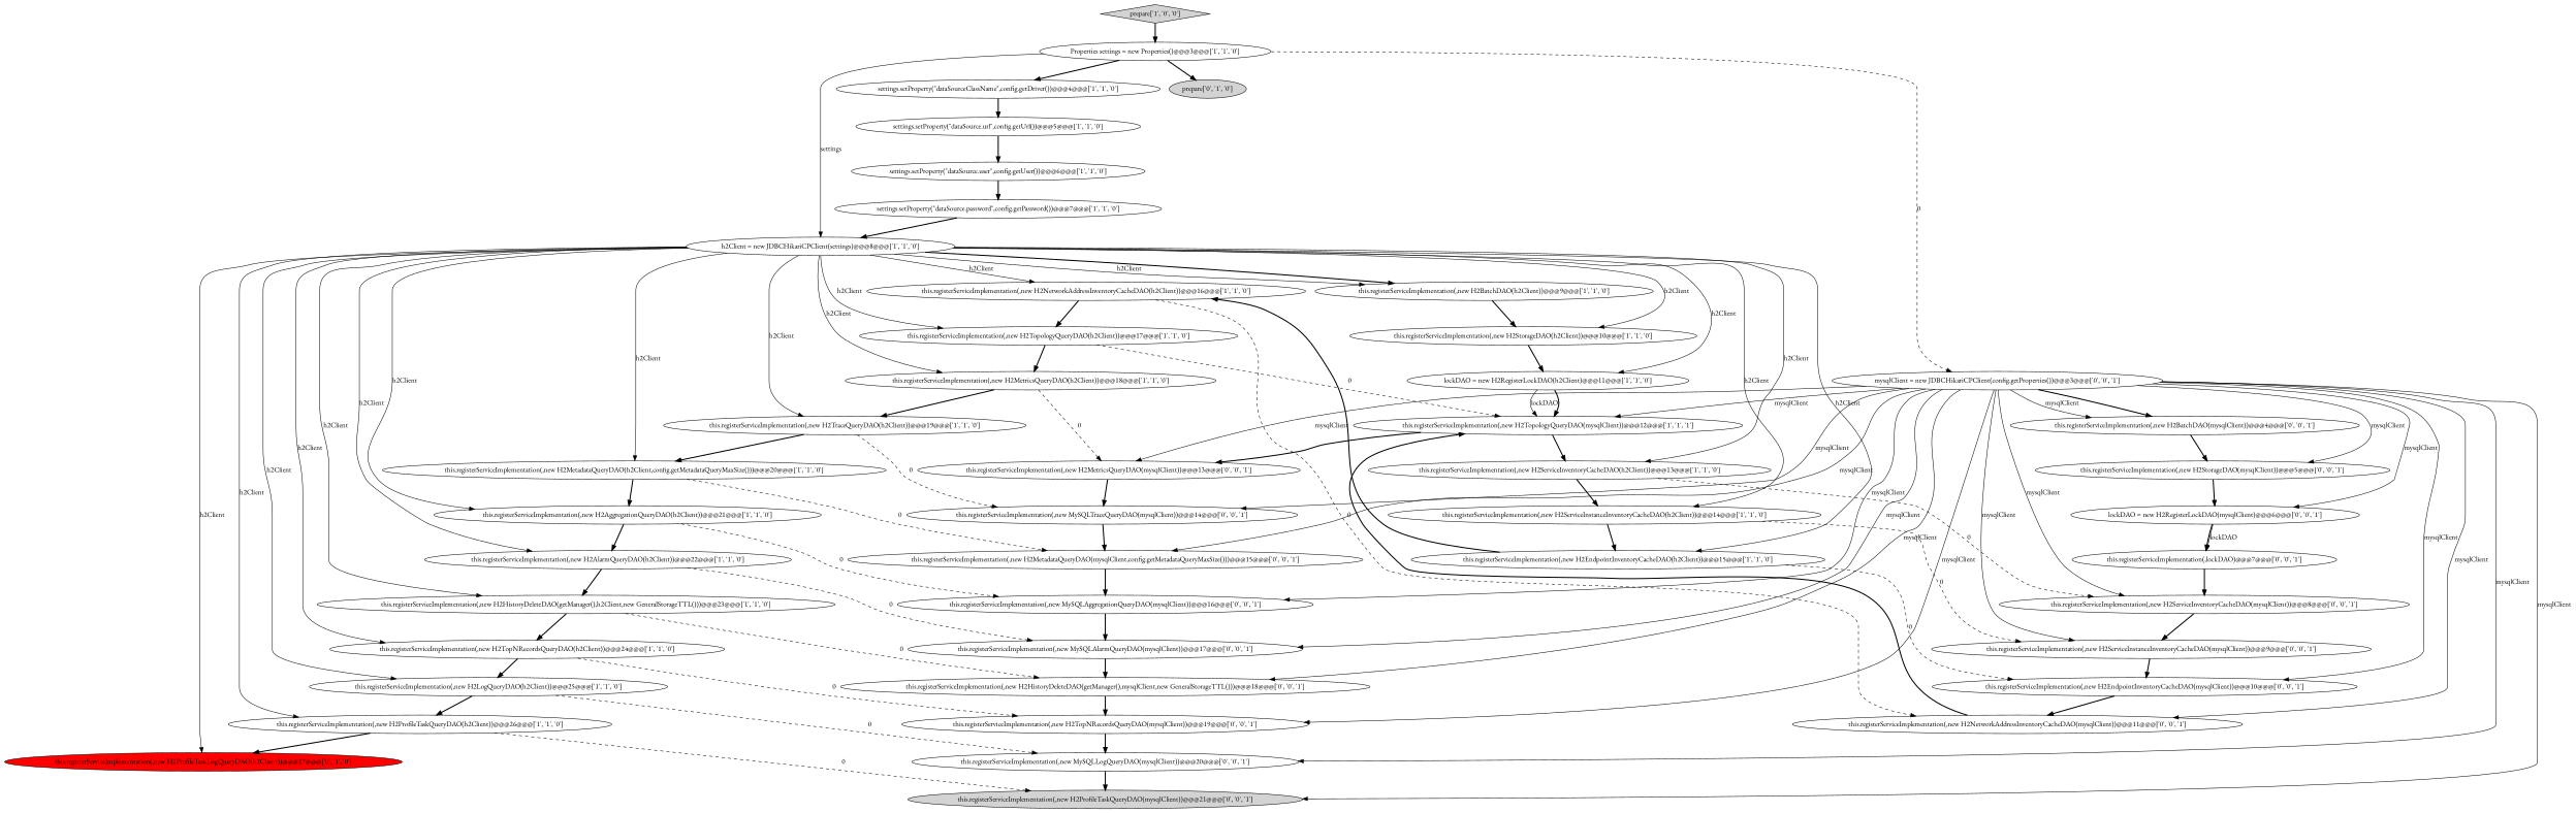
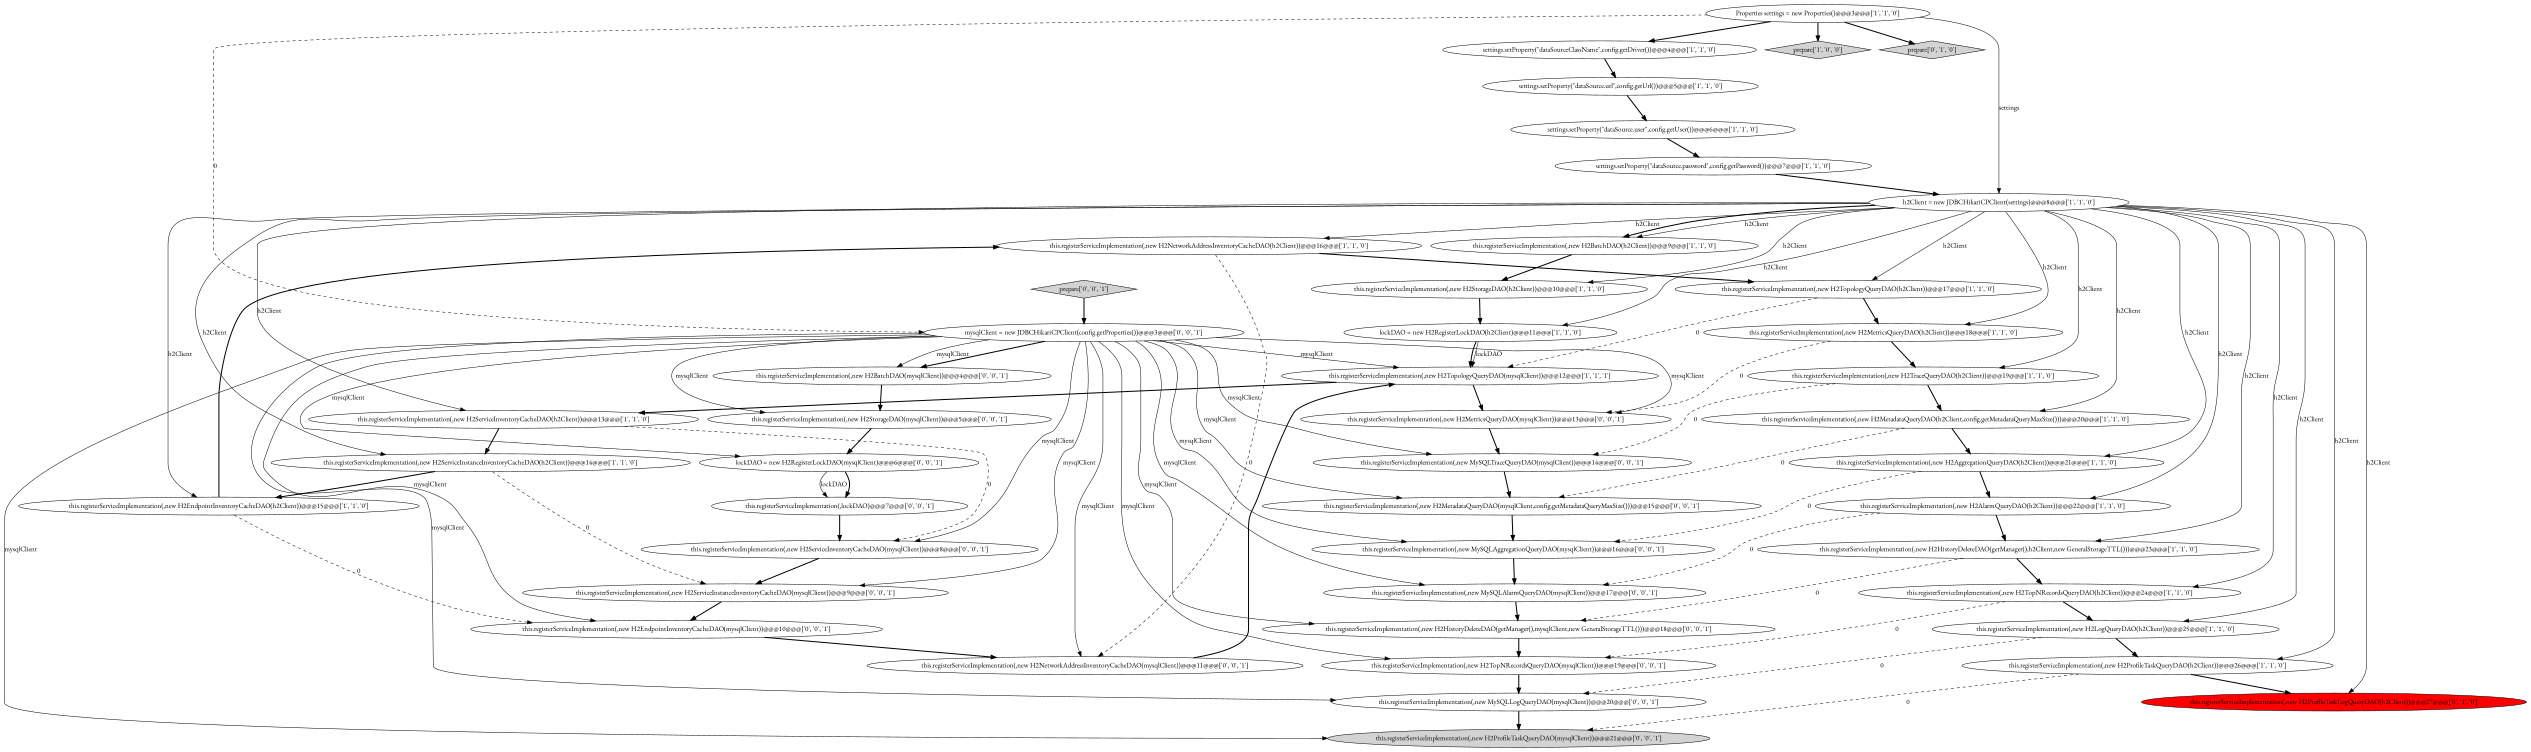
  digraph {
    fontname="EB Garamond"
    node [fillcolor=white fontname="EB Garamond" shape=ellipse style=filled]
    edge [fontname="EB Garamond" style=bold]
    n1 [label="this.registerServiceImplementation(,new MySQLLogQueryDAO(mysqlClient))@@@20@@@['0', '0', '1']"]
    n2 [fillcolor=lightgray label="this.registerServiceImplementation(,new H2ProfileTaskQueryDAO(mysqlClient))@@@21@@@['0', '0', '1']"]
    n3 [label="lockDAO = new H2RegisterLockDAO(mysqlClient)@@@6@@@['0', '0', '1']"]
    n4 [label="this.registerServiceImplementation(,lockDAO)@@@7@@@['0', '0', '1']"]
    n5 [label="this.registerServiceImplementation(,new H2ServiceInventoryCacheDAO(mysqlClient))@@@8@@@['0', '0', '1']"]
    n6 [label="this.registerServiceImplementation(,new H2NetworkAddressInventoryCacheDAO(h2Client))@@@16@@@['1', '1', '0']"]
    n7 [label="this.registerServiceImplementation(,new H2TopologyQueryDAO(h2Client))@@@17@@@['1', '1', '0']"]
    n8 [label="this.registerServiceImplementation(,new H2NetworkAddressInventoryCacheDAO(mysqlClient))@@@11@@@['0', '0', '1']"]
    n9 [label="this.registerServiceImplementation(,new H2TopologyQueryDAO(mysqlClient))@@@12@@@['1', '1', '1']"]
    n10 [label="this.registerServiceImplementation(,new H2MetricsQueryDAO(h2Client))@@@18@@@['1', '1', '0']"]
    n11 [label="this.registerServiceImplementation(,new H2EndpointInventoryCacheDAO(mysqlClient))@@@10@@@['0', '0', '1']"]
    n12 [label="settings.setProperty(\"dataSource.password\",config.getPassword())@@@7@@@['1', '1', '0']"]
    n13 [label="h2Client = new JDBCHikariCPClient(settings)@@@8@@@['1', '1', '0']"]
    n14 [label="this.registerServiceImplementation(,new H2ServiceInstanceInventoryCacheDAO(h2Client))@@@14@@@['1', '1', '0']"]
    n15 [label="this.registerServiceImplementation(,new H2EndpointInventoryCacheDAO(h2Client))@@@15@@@['1', '1', '0']"]
    n16 [label="lockDAO = new H2RegisterLockDAO(h2Client)@@@11@@@['1', '1', '0']"]
    n17 [label="this.registerServiceImplementation(,new H2ServiceInventoryCacheDAO(h2Client))@@@13@@@['1', '1', '0']"]
    n18 [fillcolor=red label="this.registerServiceImplementation(,new H2ProfileTaskLogQueryDAO(h2Client))@@@27@@@['0', '1', '0']"]
    n19 [label="this.registerServiceImplementation(,new H2StorageDAO(h2Client))@@@10@@@['1', '1', '0']"]
    n20 [label="this.registerServiceImplementation(,new H2BatchDAO(h2Client))@@@9@@@['1', '1', '0']"]
    n21 [label="this.registerServiceImplementation(,new H2TraceQueryDAO(h2Client))@@@19@@@['1', '1', '0']"]
    n22 [label="this.registerServiceImplementation(,new H2MetadataQueryDAO(h2Client,config.getMetadataQueryMaxSize()))@@@20@@@['1', '1', '0']"]
    n23 [label="this.registerServiceImplementation(,new H2AggregationQueryDAO(h2Client))@@@21@@@['1', '1', '0']"]
    n24 [label="this.registerServiceImplementation(,new H2TopNRecordsQueryDAO(h2Client))@@@24@@@['1', '1', '0']"]
    n25 [label="this.registerServiceImplementation(,new H2HistoryDeleteDAO(getManager(),h2Client,new GeneralStorageTTL()))@@@23@@@['1', '1', '0']"]
    n26 [label="this.registerServiceImplementation(,new H2ProfileTaskQueryDAO(h2Client))@@@26@@@['1', '1', '0']"]
    n27 [label="this.registerServiceImplementation(,new H2LogQueryDAO(h2Client))@@@25@@@['1', '1', '0']"]
    n28 [label="this.registerServiceImplementation(,new H2AlarmQueryDAO(h2Client))@@@22@@@['1', '1', '0']"]
+   n29 [fillcolor=lightgray label="prepare['0', '0', '1']" shape=diamond]
    n30 [label="mysqlClient = new JDBCHikariCPClient(config.getProperties())@@@3@@@['0', '0', '1']"]
    n31 [label="this.registerServiceImplementation(,new H2ServiceInstanceInventoryCacheDAO(mysqlClient))@@@9@@@['0', '0', '1']"]
    n32 [label="this.registerServiceImplementation(,new H2MetricsQueryDAO(mysqlClient))@@@13@@@['0', '0', '1']"]
    n33 [label="this.registerServiceImplementation(,new H2TopNRecordsQueryDAO(mysqlClient))@@@19@@@['0', '0', '1']"]
    n34 [label="this.registerServiceImplementation(,new MySQLTraceQueryDAO(mysqlClient))@@@14@@@['0', '0', '1']"]
    n35 [label="this.registerServiceImplementation(,new H2StorageDAO(mysqlClient))@@@5@@@['0', '0', '1']"]
    n36 [label="this.registerServiceImplementation(,new H2BatchDAO(mysqlClient))@@@4@@@['0', '0', '1']"]
    n37 [label="this.registerServiceImplementation(,new H2MetadataQueryDAO(mysqlClient,config.getMetadataQueryMaxSize()))@@@15@@@['0', '0', '1']"]
    n38 [label="this.registerServiceImplementation(,new MySQLAggregationQueryDAO(mysqlClient))@@@16@@@['0', '0', '1']"]
    n39 [label="this.registerServiceImplementation(,new MySQLAlarmQueryDAO(mysqlClient))@@@17@@@['0', '0', '1']"]
    n40 [label="this.registerServiceImplementation(,new H2HistoryDeleteDAO(getManager(),mysqlClient,new GeneralStorageTTL()))@@@18@@@['0', '0', '1']"]
    n41 [fillcolor=lightgray label="prepare['1', '0', '0']" shape=diamond]
    n42 [label="Properties settings = new Properties()@@@3@@@['1', '1', '0']"]
-   n43 [fillcolor=lightgray label="prepare['0', '1', '0']"]
+   n43 [fillcolor=lightgray label="prepare['0', '1', '0']" shape=diamond]
    n44 [label="settings.setProperty(\"dataSourceClassName\",config.getDriver())@@@4@@@['1', '1', '0']"]
    n45 [label="settings.setProperty(\"dataSource.url\",config.getUrl())@@@5@@@['1', '1', '0']"]
    n46 [label="settings.setProperty(\"dataSource.user\",config.getUser())@@@6@@@['1', '1', '0']"]
    n1 -> n2
    n3 -> n4
    n3 -> n4 [label=lockDAO style=solid]
    n4 -> n5
    n5 -> n31
    n6 -> n7
    n6 -> n8 [label=0 style=dashed]
    n7 -> n9 [label=0 style=dashed]
    n7 -> n10
    n8 -> n9
    n9 -> n17
    n9 -> n32
    n10 -> n21
    n10 -> n32 [label=0 style=dashed]
    n11 -> n8
    n12 -> n13
    n13 -> n6 [label=h2Client style=solid]
    n13 -> n7 [label=h2Client style=solid]
    n13 -> n10 [label=h2Client style=solid]
    n13 -> n14 [label=h2Client style=solid]
    n13 -> n15 [label=h2Client style=solid]
    n13 -> n16 [label=h2Client style=solid]
    n13 -> n17 [label=h2Client style=solid]
    n13 -> n18 [label=h2Client style=solid]
    n13 -> n19 [label=h2Client style=solid]
    n13 -> n20
    n13 -> n20 [label=h2Client style=solid]
    n13 -> n21 [label=h2Client style=solid]
    n13 -> n22 [label=h2Client style=solid]
    n13 -> n23 [label=h2Client style=solid]
    n13 -> n24 [label=h2Client style=solid]
    n13 -> n25 [label=h2Client style=solid]
    n13 -> n26 [label=h2Client style=solid]
    n13 -> n27 [label=h2Client style=solid]
    n13 -> n28 [label=h2Client style=solid]
    n14 -> n15
    n14 -> n31 [label=0 style=dashed]
    n15 -> n6
    n15 -> n11 [label=0 style=dashed]
    n16 -> n9 [label=lockDAO style=solid]
    n16 -> n9
    n17 -> n5 [label=0 style=dashed]
    n17 -> n14
    n19 -> n16
    n20 -> n19
    n21 -> n22
    n21 -> n34 [label=0 style=dashed]
    n22 -> n23
    n22 -> n37 [label=0 style=dashed]
    n23 -> n28
    n23 -> n38 [label=0 style=dashed]
    n24 -> n27
    n24 -> n33 [label=0 style=dashed]
    n25 -> n24
    n25 -> n40 [label=0 style=dashed]
    n26 -> n2 [label=0 style=dashed]
    n26 -> n18
    n27 -> n1 [label=0 style=dashed]
    n27 -> n26
    n28 -> n25
    n28 -> n39 [label=0 style=dashed]
+   n29 -> n30
    n30 -> n1 [label=mysqlClient style=solid]
    n30 -> n2 [label=mysqlClient style=solid]
    n30 -> n3 [label=mysqlClient style=solid]
    n30 -> n5 [label=mysqlClient style=solid]
    n30 -> n8 [label=mysqlClient style=solid]
    n30 -> n9 [label=mysqlClient style=solid]
    n30 -> n11 [label=mysqlClient style=solid]
    n30 -> n31 [label=mysqlClient style=solid]
    n30 -> n32 [label=mysqlClient style=solid]
    n30 -> n33 [label=mysqlClient style=solid]
    n30 -> n34 [label=mysqlClient style=solid]
    n30 -> n35 [label=mysqlClient style=solid]
    n30 -> n36
    n30 -> n36 [label=mysqlClient style=solid]
    n30 -> n37 [label=mysqlClient style=solid]
    n30 -> n38 [label=mysqlClient style=solid]
    n30 -> n39 [label=mysqlClient style=solid]
    n30 -> n40 [label=mysqlClient style=solid]
    n31 -> n11
    n32 -> n34
    n33 -> n1
    n34 -> n37
    n35 -> n3
    n36 -> n35
    n37 -> n38
    n38 -> n39
    n39 -> n40
    n40 -> n33
-   n41 -> n42
+   n42 -> n41
    n42 -> n13 [label=settings style=solid]
    n42 -> n30 [label=0 style=dashed]
    n42 -> n43
    n42 -> n44
    n44 -> n45
    n45 -> n46
    n46 -> n12
  }
